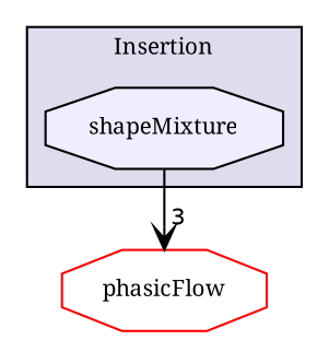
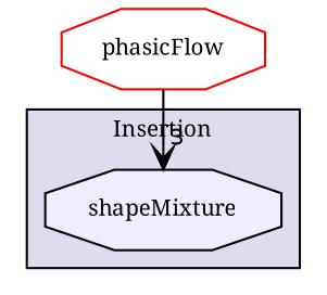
  digraph {
    compound=true
    fontname="Noto Serif"
    node [fontname="Noto Serif" fontsize=10 shape=octagon style=filled]
    n1 [fillcolor="#eeeeff" label=shapeMixture pencolor=black]
    n2 [color=red fillcolor=white label=phasicFlow]
    subgraph cluster_1 {
      bgcolor="#ddddee"
      fontsize=10
      label=Insertion
      pencolor=black
      n1
    }
-   n1 -> n2 [headlabel=3 labeldistance=1.5 labelfontname=Helvetica labelfontsize=10 style=solid arrowhead=vee fontname="Noto Serif"]
+   n2 -> n1 [headlabel=3 labeldistance=1.5 labelfontname=Helvetica labelfontsize=10 style=solid arrowhead=vee fontname="Noto Serif"]
  }
